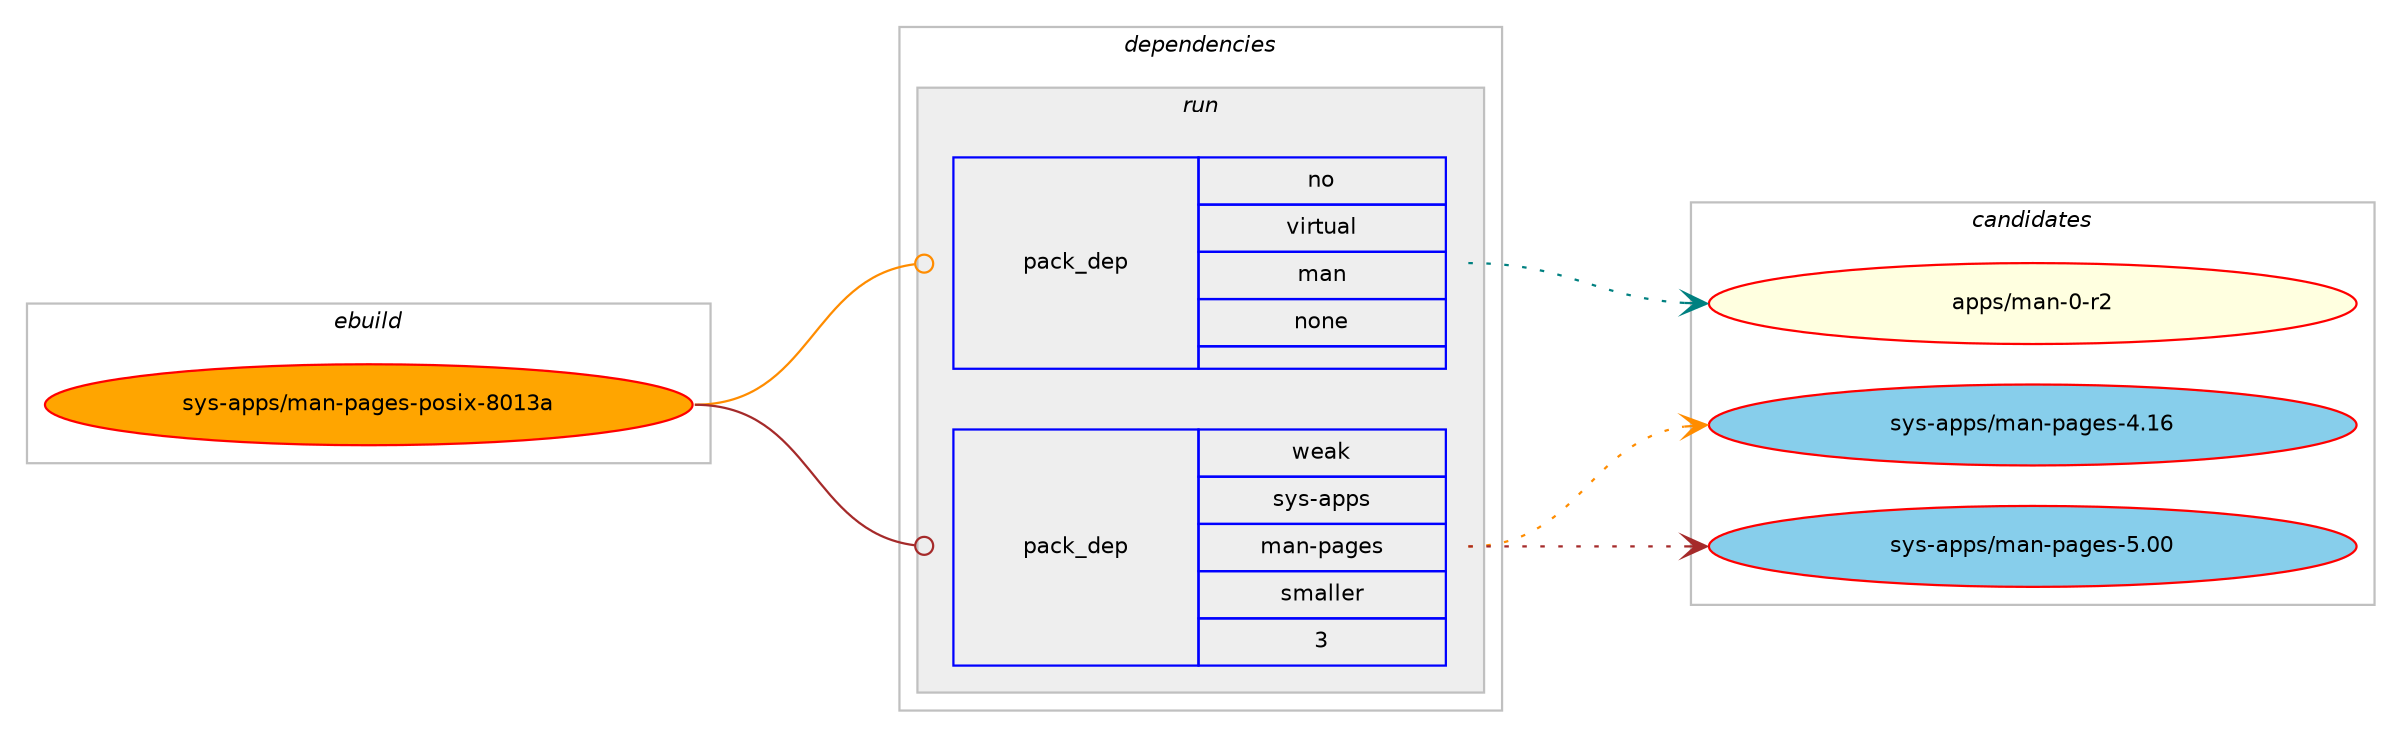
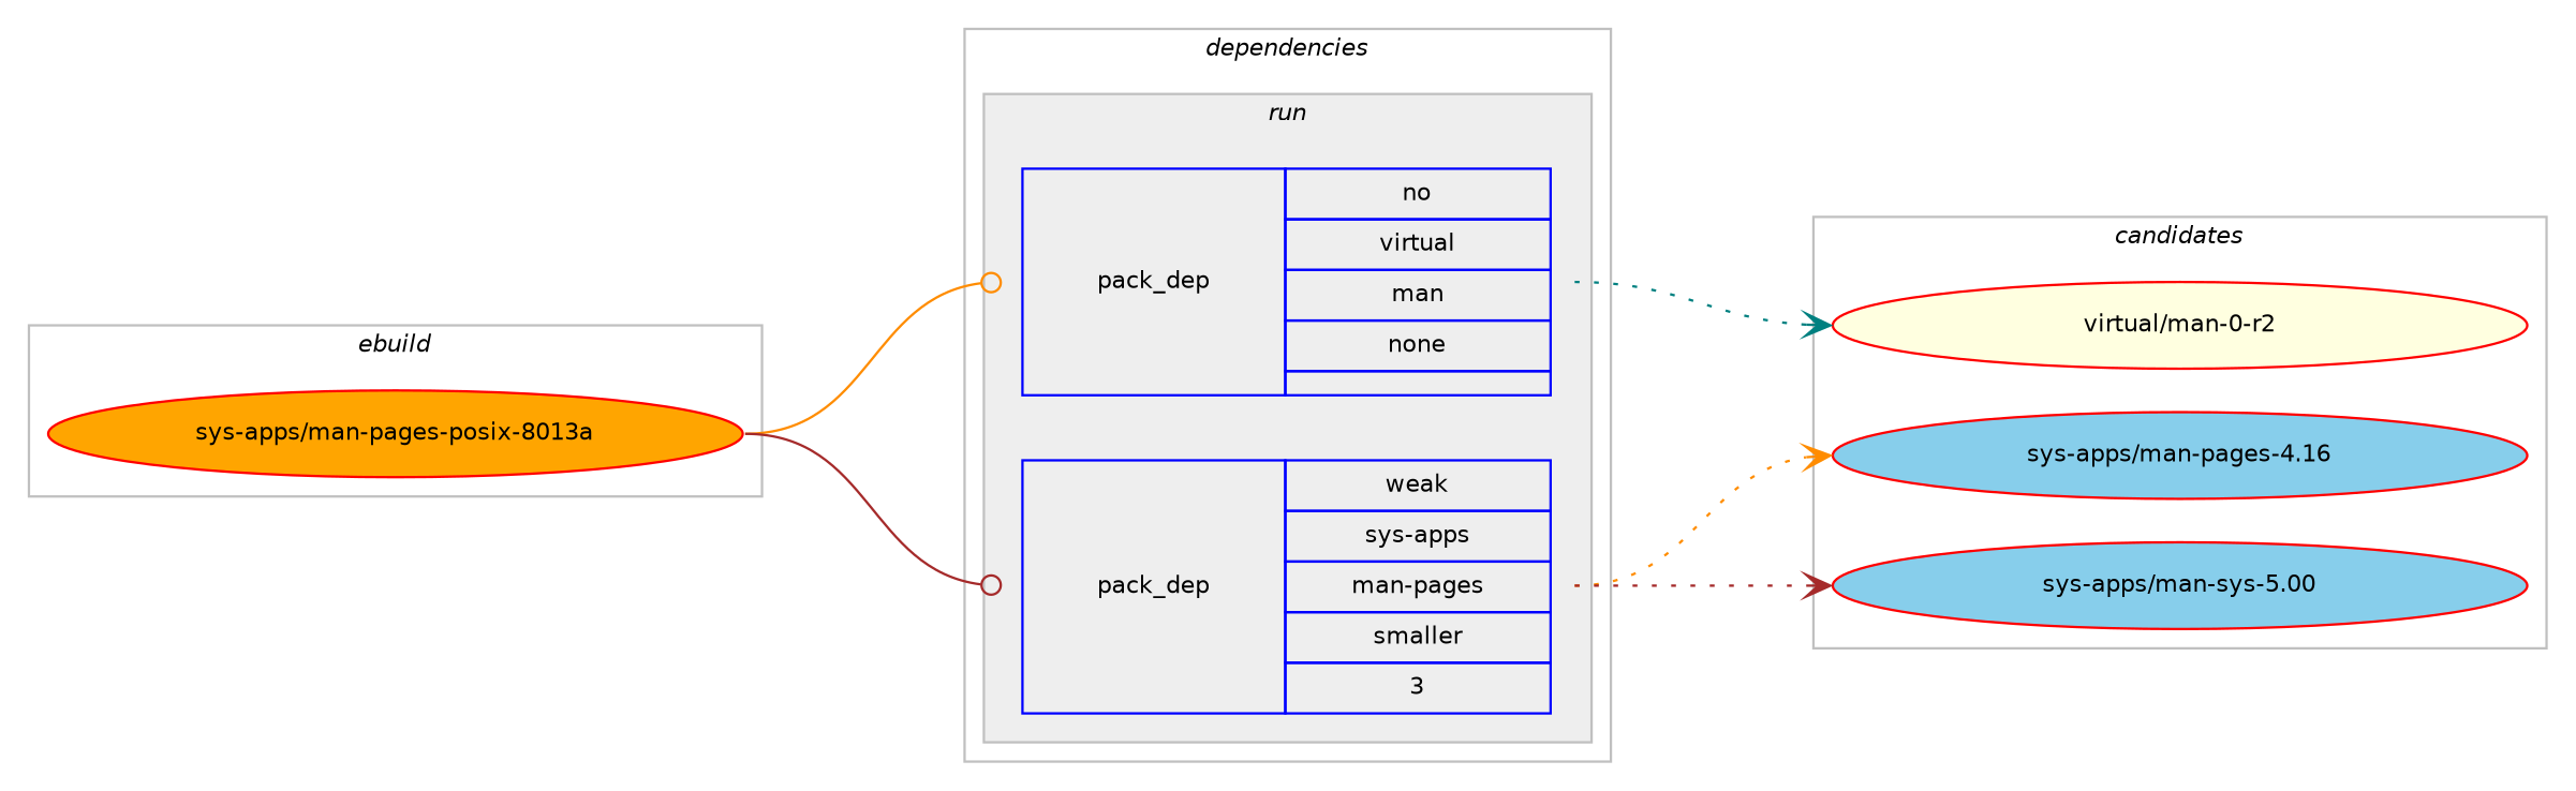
  digraph {
    compound=true
    concentrate=true
    fontname=Helvetica
    fontsize=10
    newrank=true
    rankdir=LR
    ranksep=1.5
    node [color=red fontname=Helvetica fontsize=10 style=filled]
    edge [arrowhead=vee color=darkorange headport=w style=dotted tailport=e weight=100]
    n1 [fillcolor=orange label="sys-apps/man-pages-posix-8013a" width=4]
    n2 [color=blue label=<<TABLE BORDER="0" CELLBORDER="1" CELLSPACING="0" CELLPADDING="4" WIDTH="220"><TR><TD ROWSPAN="6" CELLPADDING="30">pack_dep</TD></TR><TR><TD WIDTH="110">no</TD></TR><TR><TD>virtual</TD></TR><TR><TD>man</TD></TR><TR><TD>none</TD></TR><TR><TD></TD></TR></TABLE>> shape=none style=""]
    n3 [color=blue label=<<TABLE BORDER="0" CELLBORDER="1" CELLSPACING="0" CELLPADDING="4" WIDTH="220"><TR><TD ROWSPAN="6" CELLPADDING="30">pack_dep</TD></TR><TR><TD WIDTH="110">weak</TD></TR><TR><TD>sys-apps</TD></TR><TR><TD>man-pages</TD></TR><TR><TD>smaller</TD></TR><TR><TD>3</TD></TR></TABLE>> shape=none style=""]
    n4 [fillcolor=skyblue label="sys-apps/man-pages-4.16" width=4]
-   n5 [fillcolor=skyblue label="sys-apps/man-pages-5.00" width=4]
-   n6 [fillcolor=lightyellow label="apps/man-0-r2" width=4]
+   n5 [fillcolor=skyblue label="sys-apps/man-sys-5.00" width=4]
+   n6 [fillcolor=lightyellow label="virtual/man-0-r2" width=4]
    subgraph cluster_1 {
      color=gray
      label=<<i>ebuild</i>>
      rank=same
      n1
    }
    subgraph cluster_2 {
      color=gray
      label=<<i>dependencies</i>>
      subgraph cluster_3 {
        color=gray
        fillcolor="#eeeeee"
        label=<<i>compile</i>>
        style=filled
      }
      subgraph cluster_4 {
        color=gray
        fillcolor="#eeeeee"
        label=<<i>compile and run</i>>
        style=filled
      }
      subgraph cluster_5 {
        color=gray
        fillcolor="#eeeeee"
        label=<<i>run</i>>
        style=filled
        subgraph sub_6 {
          color=gray
          fillcolor="#eeeeee"
          label=<<i>run</i>>
          style=filled
          n2
        }
        subgraph sub_7 {
          color=gray
          fillcolor="#eeeeee"
          label=<<i>run</i>>
          style=filled
          n3
        }
      }
    }
    subgraph cluster_8 {
      color=gray
      label=<<i>candidates</i>>
      rank=same
      subgraph sub_9 {
        color=black
        label=<<i>candidates</i>>
        nodesep=1
        rank=same
        n4
        n5
      }
      subgraph sub_10 {
        color=black
        label=<<i>candidates</i>>
        nodesep=1
        rank=same
        n6
      }
    }
    n1 -> n2 [arrowhead=odot style=solid weight=20]
    n1 -> n3 [arrowhead=odot color=brown style=solid weight=20]
    n2 -> n6 [color=teal]
    n3 -> n4
    n3 -> n5 [color=brown]
  }
